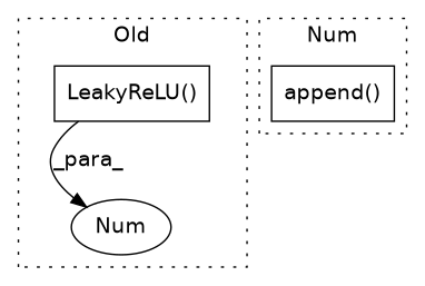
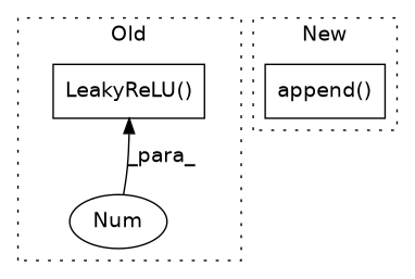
  digraph {
    fontname="DejaVu Sans"
    node [a=75 shape=box fontname="DejaVu Sans"]
    n1 [l="13,1" label="LeakyReLU()" s="233,249"]
    n2 [a=76 l=3 label=Num s=246 shape=ellipse]
    n3 [l="14,1" label="append()" s="267,302"]
    subgraph cluster_1 {
      label=Old
      style=dotted
      n1
      n2
    }
    subgraph cluster_2 {
-     label=Num
+     label=New
      style=dotted
      n3
    }
-   n1 -> n2 [label=_para_ fontname="DejaVu Sans"]
+   n2 -> n1 [label=_para_ fontname="DejaVu Sans"]
  }
